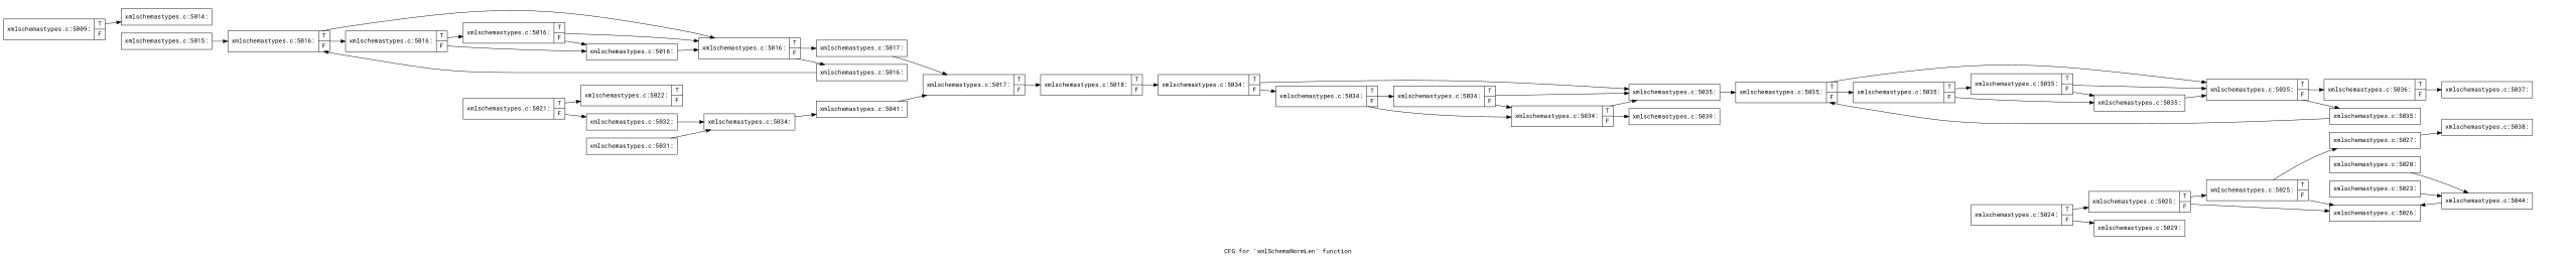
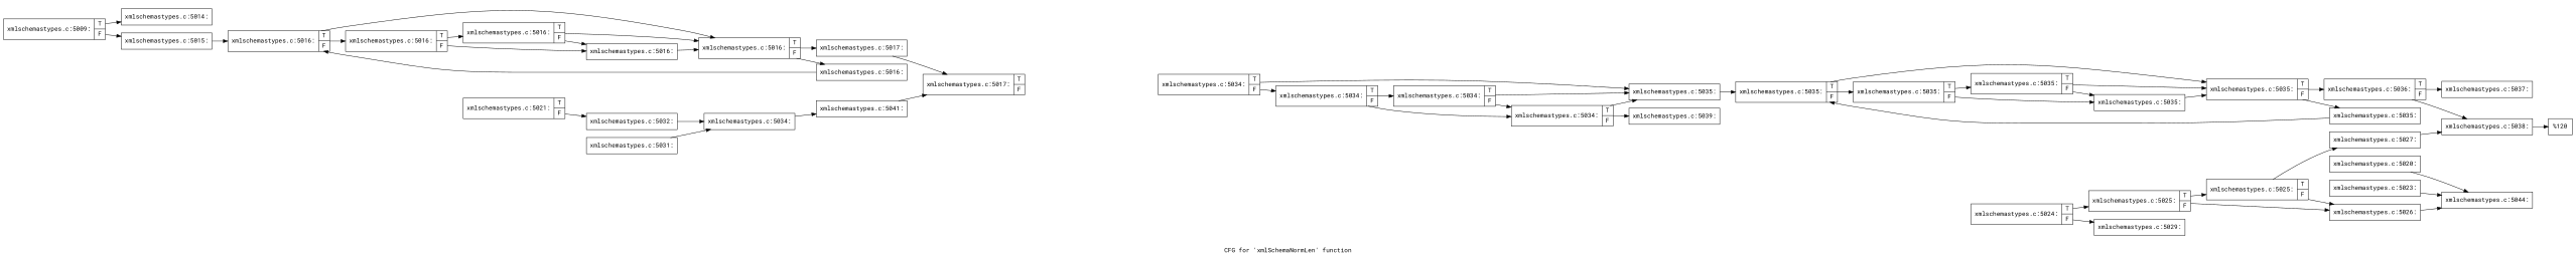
  digraph {
    fontname="Roboto Mono"
    label="CFG for 'xmlSchemaNormLen' function"
    rankdir=LR
    node [fontname="Roboto Mono" shape=record]
    edge [fontname="Roboto Mono"]
    n1 [label="{xmlschemastypes.c:5009:|{<s0>T|<s1>F}}"]
    n2 [label="{xmlschemastypes.c:5014:}"]
    n3 [label="{xmlschemastypes.c:5015:}"]
    n4 [label="{xmlschemastypes.c:5016:|{<s0>T|<s1>F}}"]
    n5 [label="{xmlschemastypes.c:5044:}"]
    n6 [label="{xmlschemastypes.c:5016:|{<s0>T|<s1>F}}"]
    n7 [label="{xmlschemastypes.c:5016:|{<s0>T|<s1>F}}"]
    n8 [label="{xmlschemastypes.c:5016:}"]
    n9 [label="{xmlschemastypes.c:5017:}"]
    n10 [label="{xmlschemastypes.c:5016:|{<s0>T|<s1>F}}"]
    n11 [label="{xmlschemastypes.c:5016:}"]
    n12 [label="{xmlschemastypes.c:5017:|{<s0>T|<s1>F}}"]
-   n13 [label="{xmlschemastypes.c:5018:|{<s0>T|<s1>F}}"]
    n14 [label="{xmlschemastypes.c:5034:|{<s0>T|<s1>F}}"]
    n15 [label="{xmlschemastypes.c:5035:}"]
    n16 [label="{xmlschemastypes.c:5034:|{<s0>T|<s1>F}}"]
    n17 [label="{xmlschemastypes.c:5020:}"]
    n18 [label="{xmlschemastypes.c:5021:|{<s0>T|<s1>F}}"]
-   n19 [label="{xmlschemastypes.c:5022:|{<s0>T|<s1>F}}"]
    n20 [label="{xmlschemastypes.c:5032:}"]
    n21 [label="{xmlschemastypes.c:5035:|{<s0>T|<s1>F}}"]
    n22 [label="{xmlschemastypes.c:5034:|{<s0>T|<s1>F}}"]
    n23 [label="{xmlschemastypes.c:5034:|{<s0>T|<s1>F}}"]
    n24 [label="{xmlschemastypes.c:5034:}"]
    n25 [label="{xmlschemastypes.c:5023:}"]
    n26 [label="{xmlschemastypes.c:5024:|{<s0>T|<s1>F}}"]
    n27 [label="{xmlschemastypes.c:5025:|{<s0>T|<s1>F}}"]
    n28 [label="{xmlschemastypes.c:5029:}"]
    n29 [label="{xmlschemastypes.c:5041:}"]
    n30 [label="{xmlschemastypes.c:5026:}"]
    n31 [label="{xmlschemastypes.c:5025:|{<s0>T|<s1>F}}"]
    n32 [label="{xmlschemastypes.c:5027:}"]
    n33 [label="{xmlschemastypes.c:5031:}"]
    n34 [label="{xmlschemastypes.c:5038:}"]
    n35 [label="{xmlschemastypes.c:5035:|{<s0>T|<s1>F}}"]
    n36 [label="{xmlschemastypes.c:5035:|{<s0>T|<s1>F}}"]
    n37 [label="{xmlschemastypes.c:5039:}"]
+   n38 [label="{%120}"]
    n39 [label="{xmlschemastypes.c:5035:}"]
    n40 [label="{xmlschemastypes.c:5036:|{<s0>T|<s1>F}}"]
    n41 [label="{xmlschemastypes.c:5035:|{<s0>T|<s1>F}}"]
    n42 [label="{xmlschemastypes.c:5035:}"]
    n43 [label="{xmlschemastypes.c:5037:}"]
    n1 -> n2
+   n1 -> n3
    n3 -> n4
    n4 -> n6
    n4 -> n7
    n6 -> n8
    n6 -> n9
    n7 -> n10
    n7 -> n11
    n8 -> n4
    n9 -> n12
    n10 -> n6
    n10 -> n11
    n11 -> n6
-   n12 -> n13
-   n13 -> n14
    n14 -> n15
    n14 -> n16
    n15 -> n21
    n16 -> n22
    n16 -> n23
    n17 -> n5
-   n18 -> n19
    n18 -> n20
    n20 -> n24
    n21 -> n35
    n21 -> n36
    n22 -> n15
    n22 -> n23
    n23 -> n15
    n23 -> n37
    n24 -> n29
    n25 -> n5
    n26 -> n27
    n26 -> n28
    n27 -> n30
    n27 -> n31
    n29 -> n12
-   n5 -> n30
+   n30 -> n5
    n31 -> n30
    n31 -> n32
    n32 -> n34
    n33 -> n24
+   n34 -> n38
    n35 -> n39
    n35 -> n40
    n36 -> n41
    n36 -> n42
    n39 -> n21
+   n40 -> n34
    n40 -> n43
    n41 -> n35
    n41 -> n42
    n42 -> n35
  }
